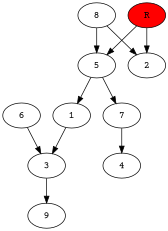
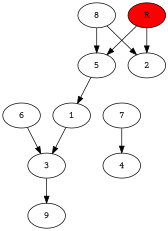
  digraph {
    fontname="Courier Prime"
    node [fontname="Courier Prime"]
    edge [fontname="Courier Prime"]
    1
    3
    9
    7
    4
    5
    6
    8
    2
    R [fillcolor="#ff0000" style=filled]
    1 -> 3
    3 -> 9
    7 -> 4
    5 -> 1
-   5 -> 7
    6 -> 3
    8 -> 5
    8 -> 2
    R -> 5
    R -> 2
  }
